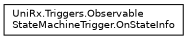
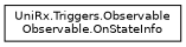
  digraph {
    rankdir=LR
-   n1 [color=black fillcolor=white fontname=Helvetica fontsize=10 height=0.2 label="UniRx.Triggers.Observable\lStateMachineTrigger.OnStateInfo" shape=record style=filled width=0.4]
+   n1 [color=black fillcolor=white fontname=Helvetica fontsize=10 height=0.2 label="UniRx.Triggers.Observable\lObservable.OnStateInfo" shape=record style=filled width=0.4]
  }
